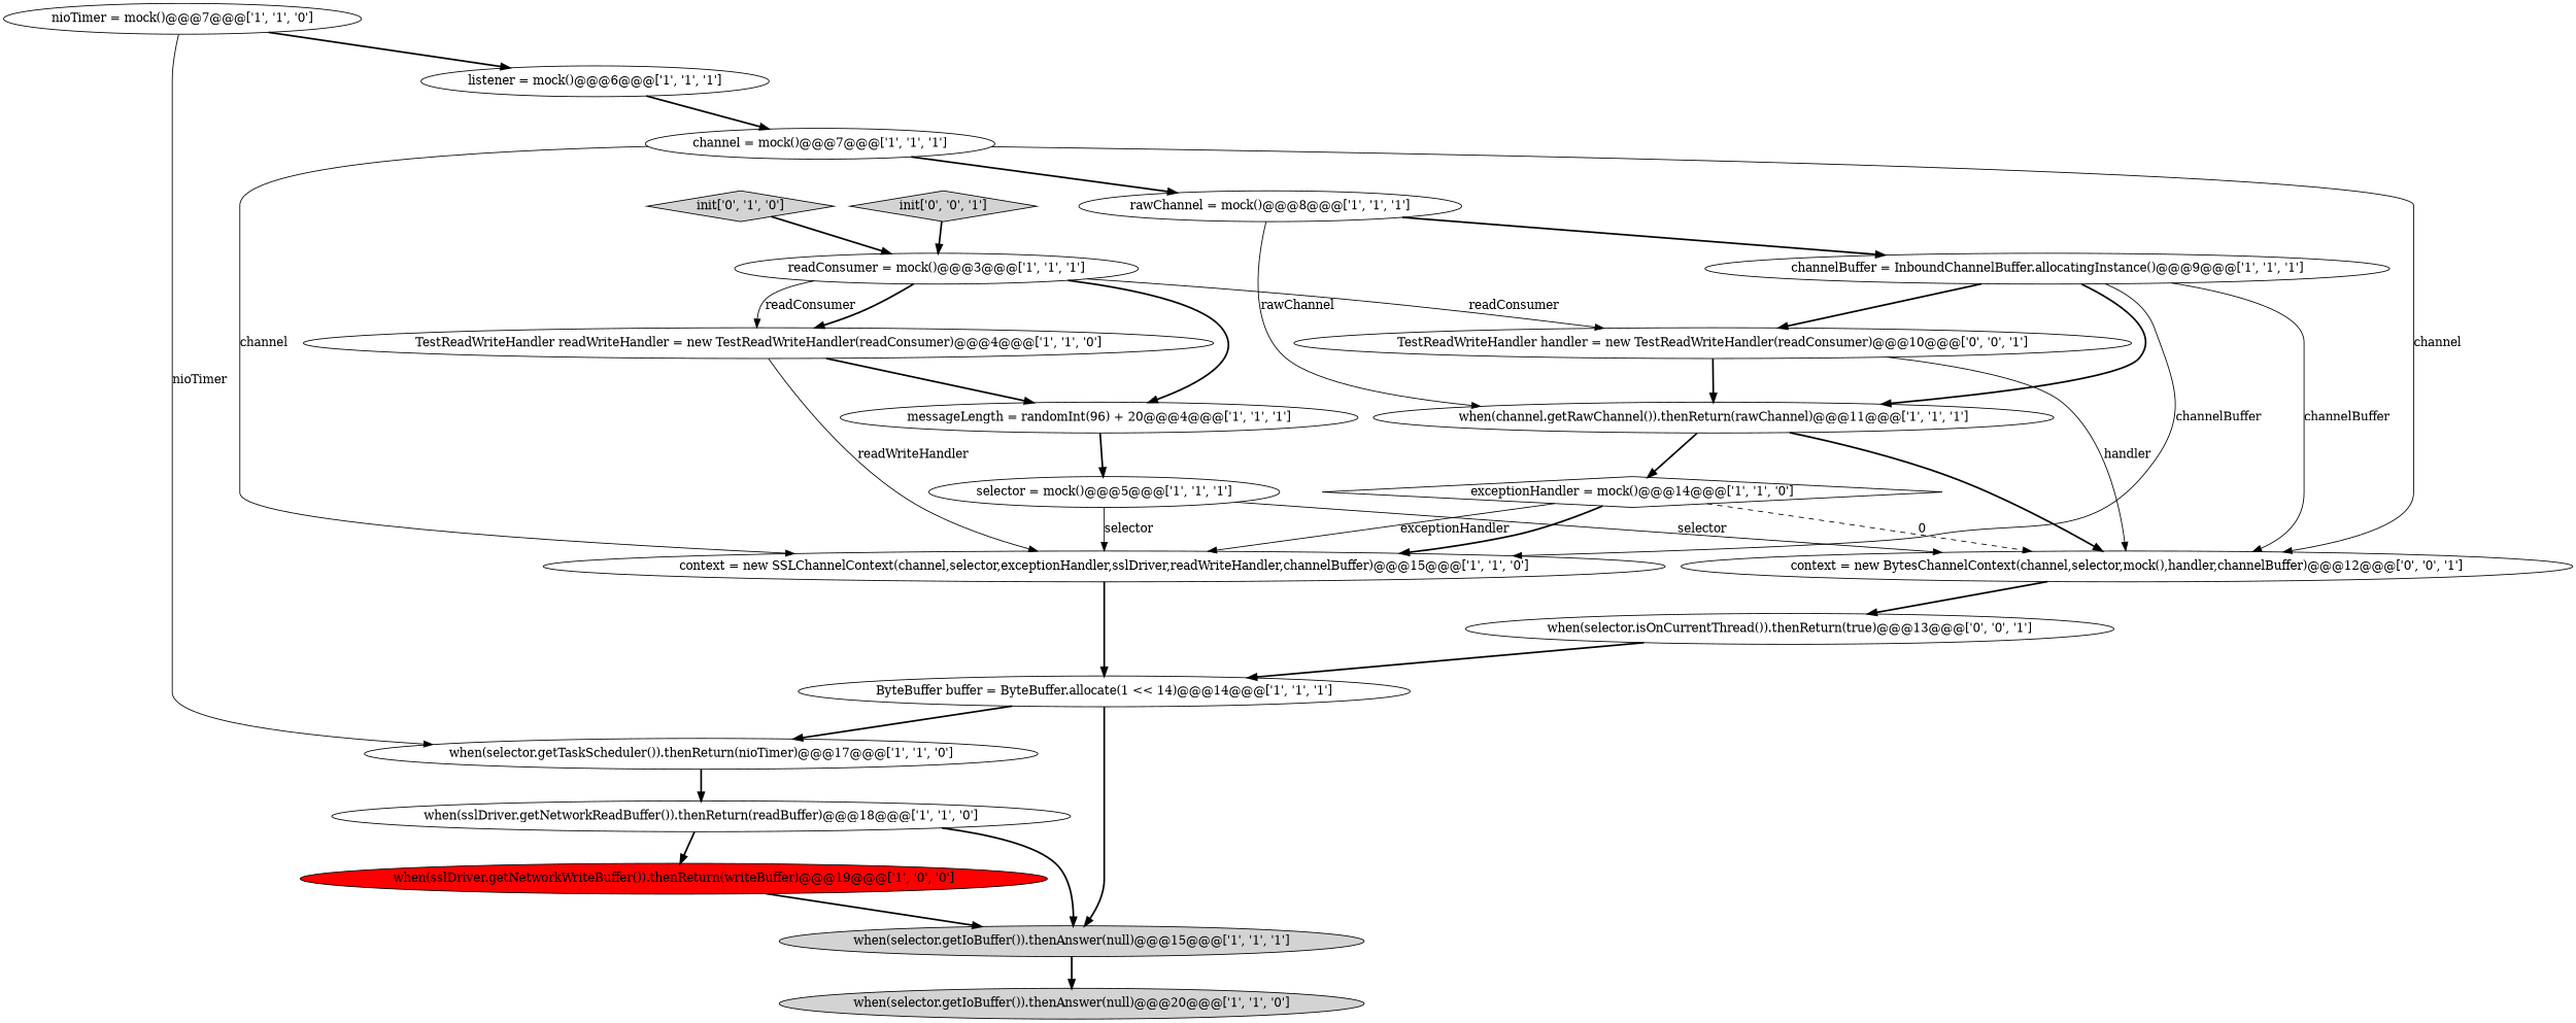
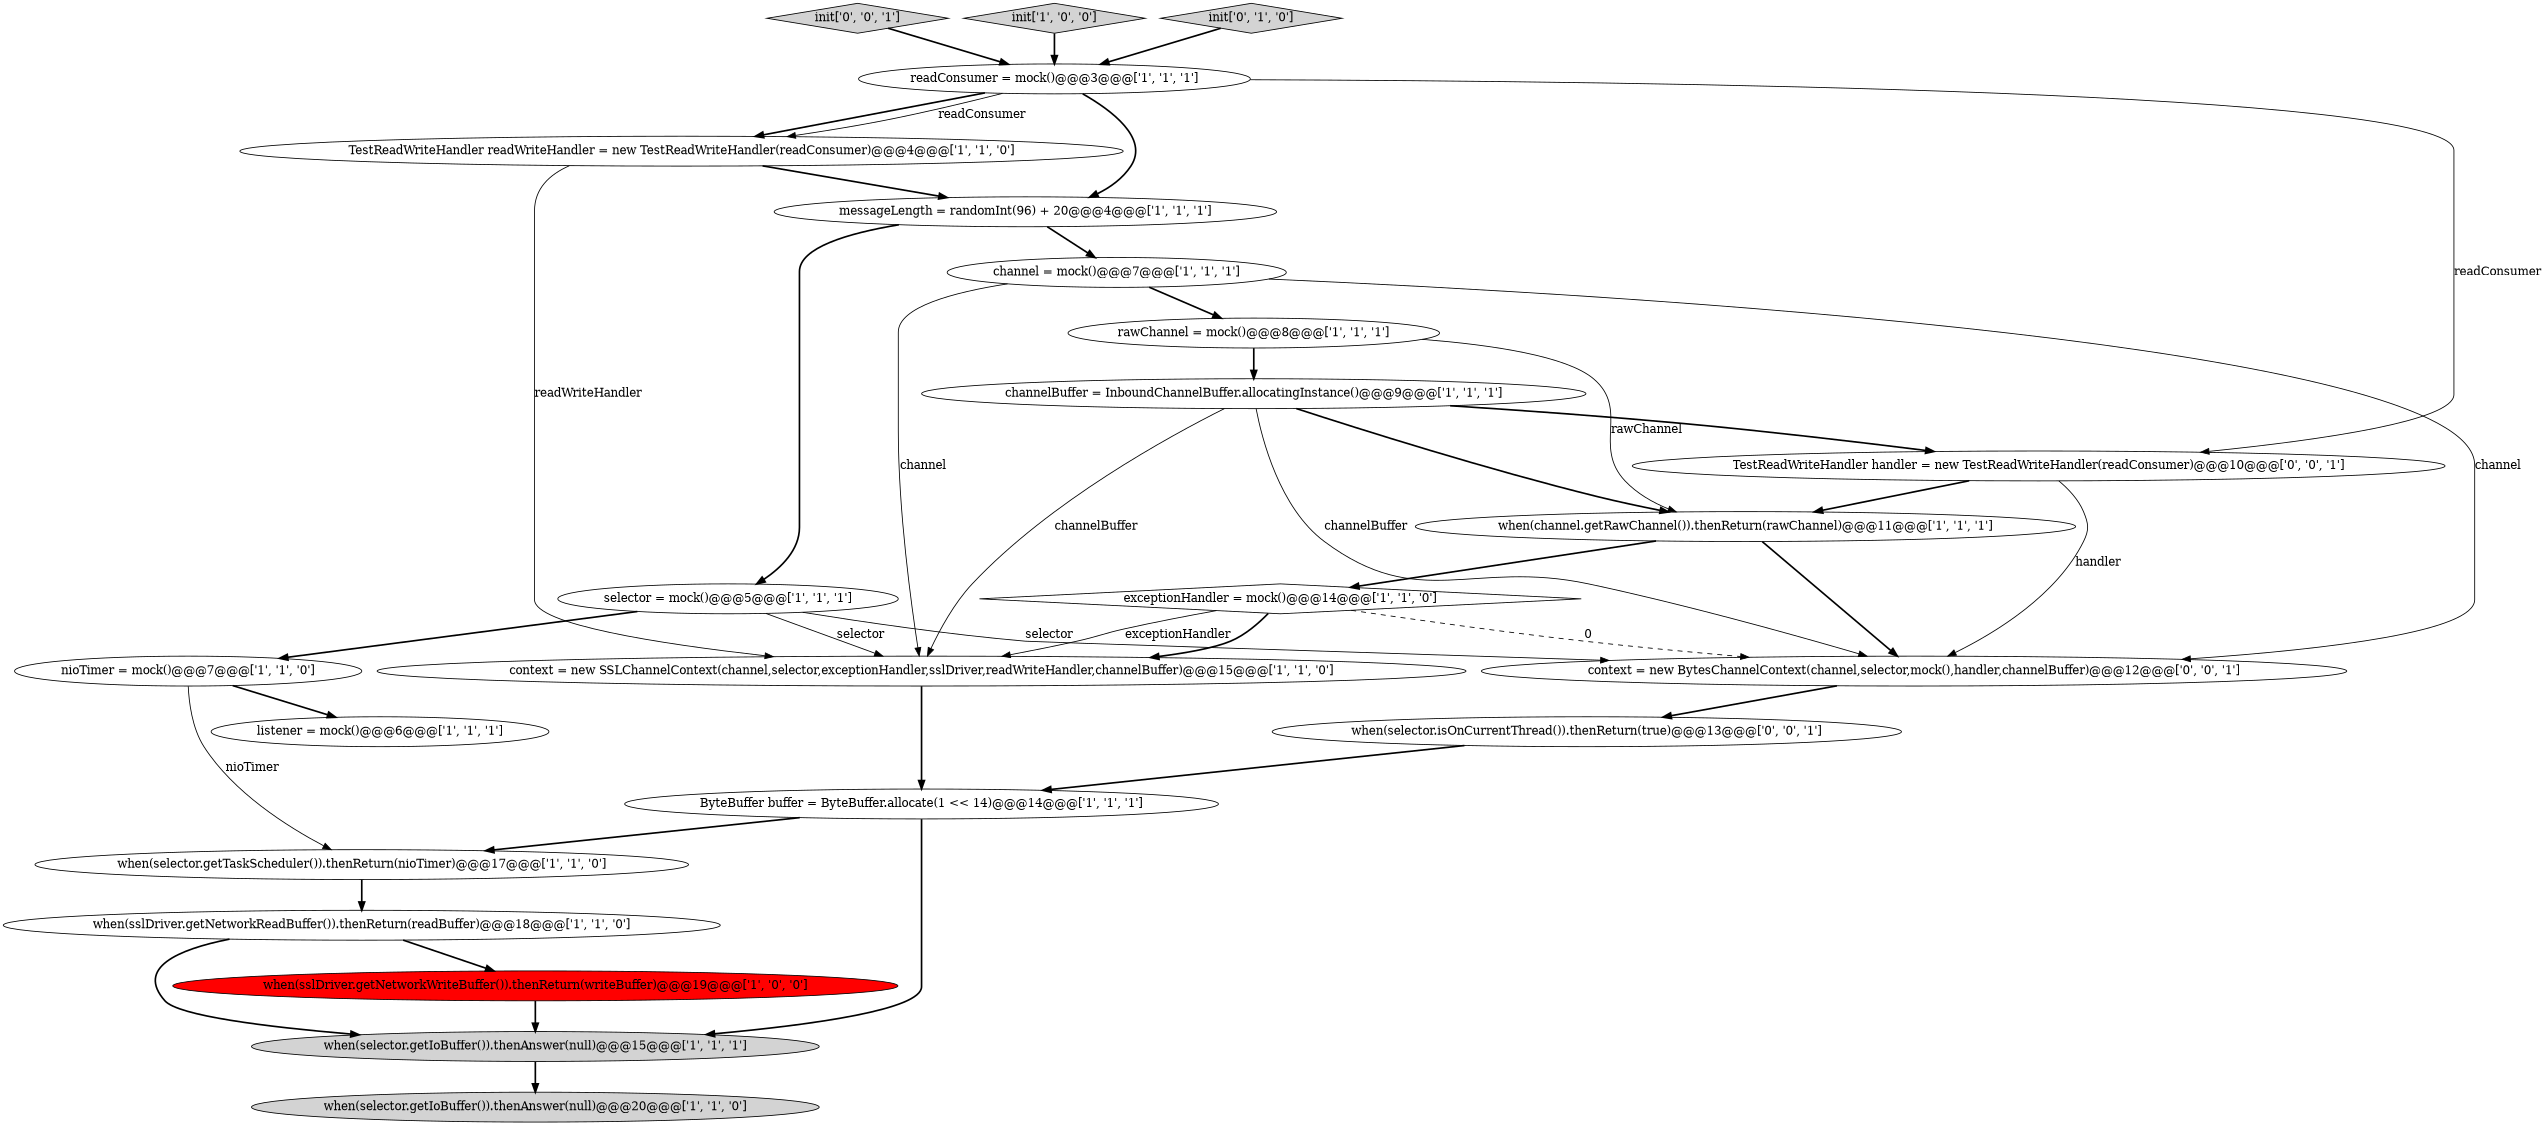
  digraph {
    node [fillcolor=white shape=ellipse style=filled]
    edge [style=bold]
    n1 [label="when(channel.getRawChannel()).thenReturn(rawChannel)@@@11@@@['1', '1', '1']"]
    n2 [label="exceptionHandler = mock()@@@14@@@['1', '1', '0']" shape=diamond]
    n3 [label="context = new BytesChannelContext(channel,selector,mock(),handler,channelBuffer)@@@12@@@['0', '0', '1']"]
    n4 [label="context = new SSLChannelContext(channel,selector,exceptionHandler,sslDriver,readWriteHandler,channelBuffer)@@@15@@@['1', '1', '0']"]
    n5 [label="when(selector.isOnCurrentThread()).thenReturn(true)@@@13@@@['0', '0', '1']"]
    n6 [fillcolor=lightgray label="init['0', '0', '1']" shape=diamond]
    n7 [label="readConsumer = mock()@@@3@@@['1', '1', '1']"]
    n8 [label="TestReadWriteHandler readWriteHandler = new TestReadWriteHandler(readConsumer)@@@4@@@['1', '1', '0']"]
    n9 [label="messageLength = randomInt(96) + 20@@@4@@@['1', '1', '1']"]
    n10 [label="TestReadWriteHandler handler = new TestReadWriteHandler(readConsumer)@@@10@@@['0', '0', '1']"]
    n11 [label="ByteBuffer buffer = ByteBuffer.allocate(1 << 14)@@@14@@@['1', '1', '1']"]
    n12 [label="when(selector.getTaskScheduler()).thenReturn(nioTimer)@@@17@@@['1', '1', '0']"]
    n13 [fillcolor=lightgray label="when(selector.getIoBuffer()).thenAnswer(null)@@@15@@@['1', '1', '1']"]
    n14 [label="when(sslDriver.getNetworkReadBuffer()).thenReturn(readBuffer)@@@18@@@['1', '1', '0']"]
    n15 [fillcolor=lightgray label="when(selector.getIoBuffer()).thenAnswer(null)@@@20@@@['1', '1', '0']"]
    n16 [label="selector = mock()@@@5@@@['1', '1', '1']"]
+   n17 [fillcolor=lightgray label="init['1', '0', '0']" shape=diamond]
    n18 [label="nioTimer = mock()@@@7@@@['1', '1', '0']"]
    n19 [label="listener = mock()@@@6@@@['1', '1', '1']"]
    n20 [label="channel = mock()@@@7@@@['1', '1', '1']"]
    n21 [fillcolor=lightgray label="init['0', '1', '0']" shape=diamond]
    n22 [label="channelBuffer = InboundChannelBuffer.allocatingInstance()@@@9@@@['1', '1', '1']"]
    n23 [fillcolor=red label="when(sslDriver.getNetworkWriteBuffer()).thenReturn(writeBuffer)@@@19@@@['1', '0', '0']"]
    n24 [label="rawChannel = mock()@@@8@@@['1', '1', '1']"]
    n1 -> n2
    n1 -> n3
    n2 -> n3 [label=0 style=dashed]
    n2 -> n4 [label=exceptionHandler style=solid]
    n2 -> n4
    n3 -> n5
    n4 -> n11
    n5 -> n11
    n6 -> n7
    n7 -> n8
    n7 -> n8 [label=readConsumer style=solid]
    n7 -> n9
    n7 -> n10 [label=readConsumer style=solid]
    n8 -> n4 [label=readWriteHandler style=solid]
    n8 -> n9
    n9 -> n16
    n10 -> n1
    n10 -> n3 [label=handler style=solid]
    n11 -> n12
    n11 -> n13
    n12 -> n14
    n13 -> n15
    n14 -> n13
    n14 -> n23
    n16 -> n3 [label=selector style=solid]
    n16 -> n4 [label=selector style=solid]
+   n16 -> n18
+   n17 -> n7
    n18 -> n12 [label=nioTimer style=solid]
    n18 -> n19
-   n19 -> n20
+   n9 -> n20
    n20 -> n3 [label=channel style=solid]
    n20 -> n4 [label=channel style=solid]
    n20 -> n24
    n21 -> n7
    n22 -> n1
    n22 -> n3 [label=channelBuffer style=solid]
    n22 -> n4 [label=channelBuffer style=solid]
    n22 -> n10
    n23 -> n13
    n24 -> n1 [label=rawChannel style=solid]
    n24 -> n22
  }
